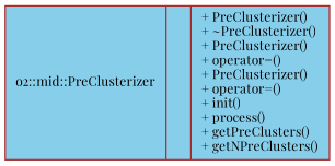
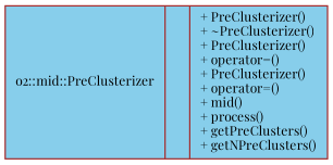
  digraph {
    rankdir=LR
    fontname="Playfair Display"
-   n1 [color=brown fillcolor=skyblue fontcolor=black fontname="Playfair Display" fontsize=10 height=0.2 label="{o2::mid::PreClusterizer\n||+ PreClusterizer()\l+ ~PreClusterizer()\l+ PreClusterizer()\l+ operator=()\l+ PreClusterizer()\l+ operator=()\l+ init()\l+ process()\l+ getPreClusters()\l+ getNPreClusters()\l}" shape=record style=filled width=0.4]
+   n1 [color=brown fillcolor=skyblue fontcolor=black fontname="Playfair Display" fontsize=10 height=0.2 label="{o2::mid::PreClusterizer\n||+ PreClusterizer()\l+ ~PreClusterizer()\l+ PreClusterizer()\l+ operator=()\l+ PreClusterizer()\l+ operator=()\l+ mid()\l+ process()\l+ getPreClusters()\l+ getNPreClusters()\l}" shape=record style=filled width=0.4]
  }
